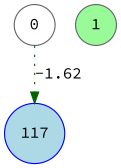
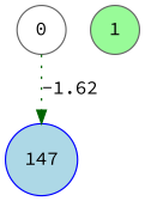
  digraph {
    rankdir=TB
    fontname="Source Code Pro"
    node [shape=circle style=filled color=gray40 fontname="Source Code Pro"]
    n1 [fillcolor=white label=0]
-   n2 [fillcolor=lightblue label=117 color=blue]
+   n2 [fillcolor=lightblue label=147 color=blue]
    n3 [fillcolor=palegreen label=1]
    n1 -> n2 [label=-1.62 color=darkgreen style=dotted fontname="Source Code Pro"]
  }
